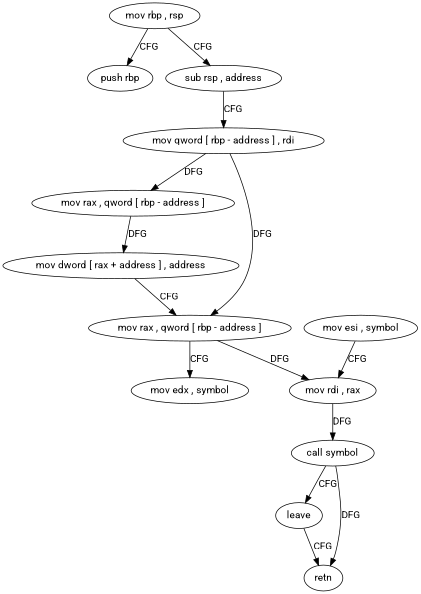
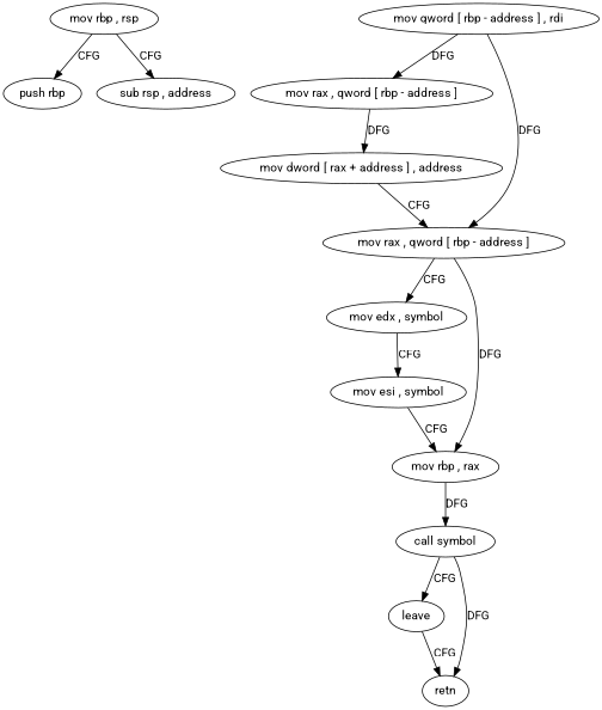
  digraph {
    fontname=Roboto
    node [fontname=Roboto]
    edge [fontname=Roboto]
    n1 [label="push rbp"]
    n2 [label="mov rbp , rsp"]
    n3 [label="sub rsp , address"]
    n4 [label="mov qword [ rbp - address ] , rdi"]
    n5 [label="mov rax , qword [ rbp - address ]"]
    n6 [label="mov rax , qword [ rbp - address ]"]
    n7 [label="mov dword [ rax + address ] , address"]
    n8 [label="mov edx , symbol"]
-   n9 [label="mov rdi , rax"]
+   n9 [label="mov rbp , rax"]
    n10 [label="mov esi , symbol"]
    n11 [label="call symbol"]
    n12 [label=leave]
    n13 [label=retn]
    n2 -> n1 [label=CFG]
    n2 -> n3 [label=CFG]
-   n3 -> n4 [label=CFG]
    n4 -> n5 [label=DFG]
    n4 -> n6 [label=DFG]
    n5 -> n7 [label=DFG]
    n6 -> n8 [label=CFG]
    n6 -> n9 [label=DFG]
    n7 -> n6 [label=CFG]
+   n8 -> n10 [label=CFG]
    n9 -> n11 [label=DFG]
    n10 -> n9 [label=CFG]
    n11 -> n12 [label=CFG]
    n11 -> n13 [label=DFG]
    n12 -> n13 [label=CFG]
  }
